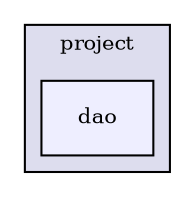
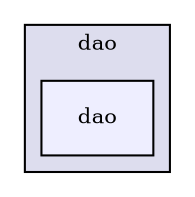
  digraph {
    compound=true
    fontname="DejaVu Serif"
    n1 [fillcolor="#eeeeff" fontname="DejaVu Serif" fontsize=10 label=dao pencolor=black shape=box style=filled]
    subgraph cluster_1 {
      bgcolor="#ddddee"
      fontsize=10
-     label=project
+     label=dao
      pencolor=black
      n1
    }
  }
